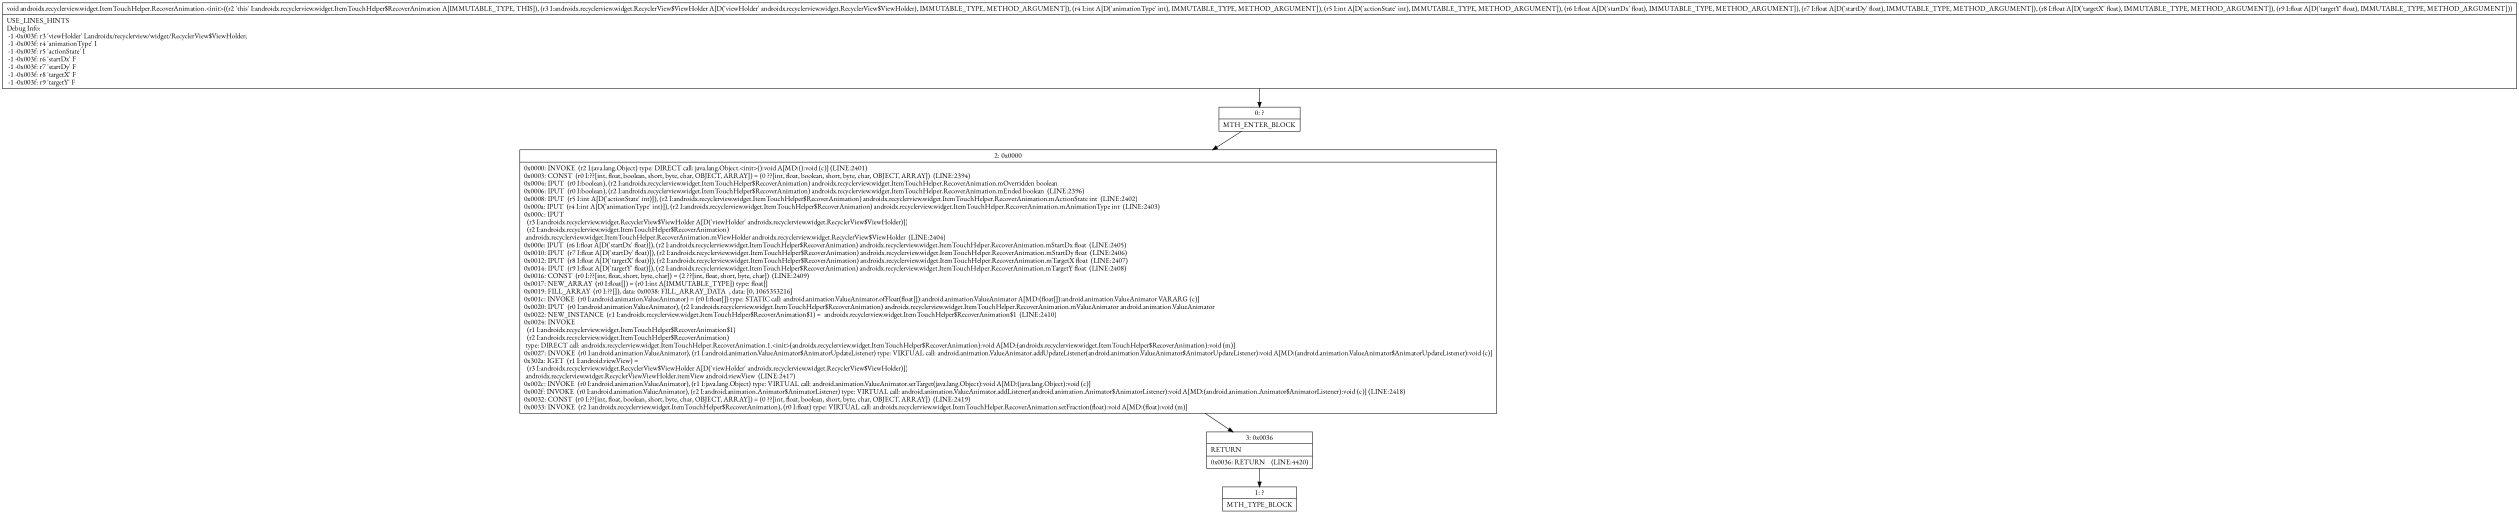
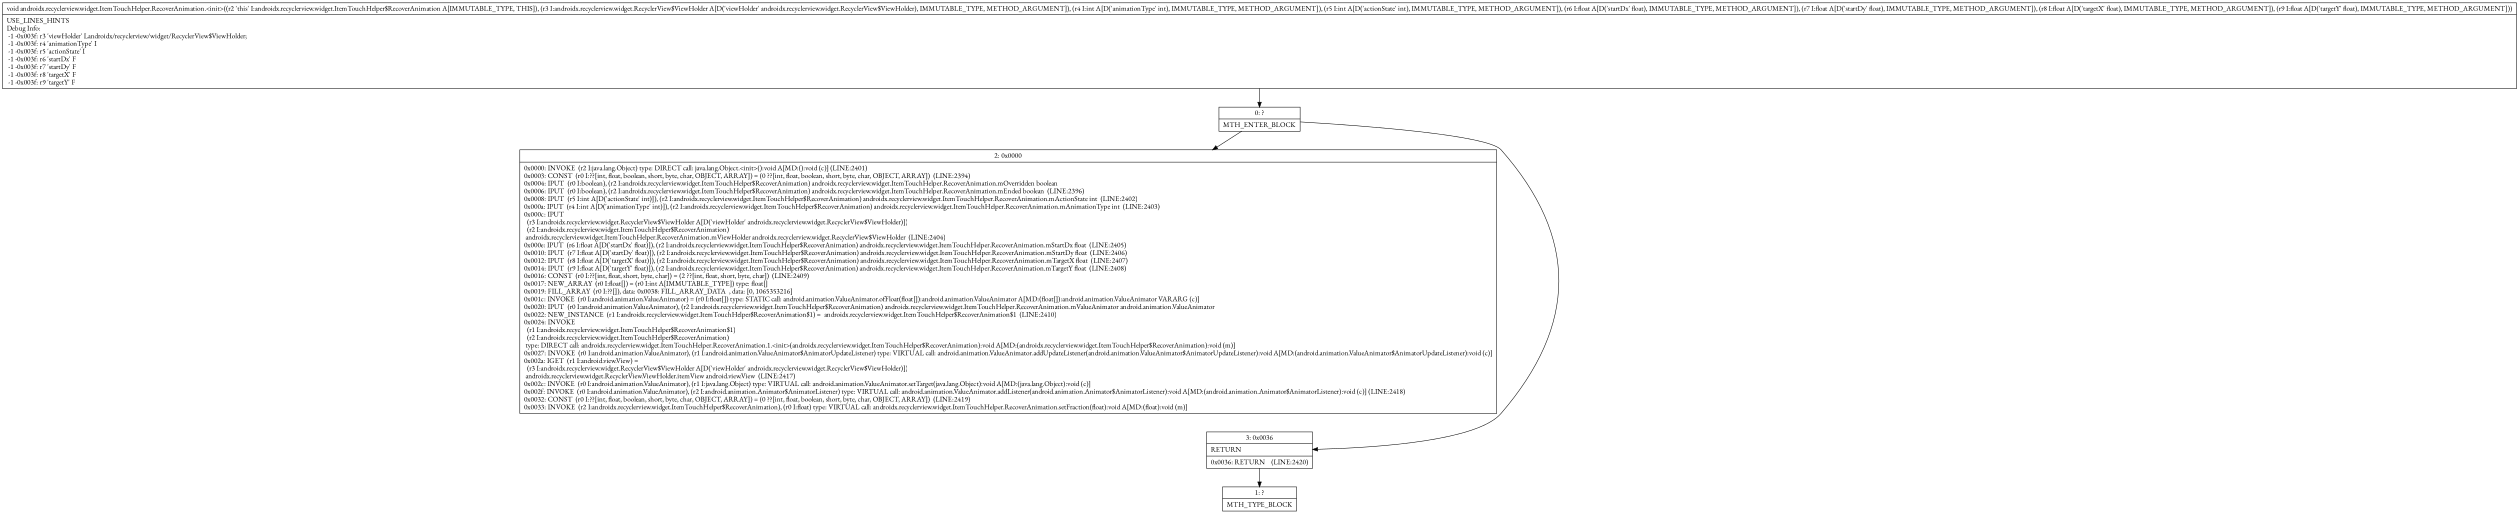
  digraph {
    fontname="EB Garamond"
    node [fontname="EB Garamond" shape=record]
    edge [fontname="EB Garamond"]
    n1 [label="{0\:\ ?|MTH_ENTER_BLOCK\l}"]
-   n2 [label="{2\:\ 0x0000|0x0000: INVOKE  (r2 I:java.lang.Object) type: DIRECT call: java.lang.Object.\<init\>():void A[MD:():void (c)] (LINE:2401)\l0x0003: CONST  (r0 I:??[int, float, boolean, short, byte, char, OBJECT, ARRAY]) = (0 ??[int, float, boolean, short, byte, char, OBJECT, ARRAY])  (LINE:2394)\l0x0004: IPUT  (r0 I:boolean), (r2 I:androidx.recyclerview.widget.ItemTouchHelper$RecoverAnimation) androidx.recyclerview.widget.ItemTouchHelper.RecoverAnimation.mOverridden boolean \l0x0006: IPUT  (r0 I:boolean), (r2 I:androidx.recyclerview.widget.ItemTouchHelper$RecoverAnimation) androidx.recyclerview.widget.ItemTouchHelper.RecoverAnimation.mEnded boolean  (LINE:2396)\l0x0008: IPUT  (r5 I:int A[D('actionState' int)]), (r2 I:androidx.recyclerview.widget.ItemTouchHelper$RecoverAnimation) androidx.recyclerview.widget.ItemTouchHelper.RecoverAnimation.mActionState int  (LINE:2402)\l0x000a: IPUT  (r4 I:int A[D('animationType' int)]), (r2 I:androidx.recyclerview.widget.ItemTouchHelper$RecoverAnimation) androidx.recyclerview.widget.ItemTouchHelper.RecoverAnimation.mAnimationType int  (LINE:2403)\l0x000c: IPUT  \l  (r3 I:androidx.recyclerview.widget.RecyclerView$ViewHolder A[D('viewHolder' androidx.recyclerview.widget.RecyclerView$ViewHolder)])\l  (r2 I:androidx.recyclerview.widget.ItemTouchHelper$RecoverAnimation)\l androidx.recyclerview.widget.ItemTouchHelper.RecoverAnimation.mViewHolder androidx.recyclerview.widget.RecyclerView$ViewHolder  (LINE:2404)\l0x000e: IPUT  (r6 I:float A[D('startDx' float)]), (r2 I:androidx.recyclerview.widget.ItemTouchHelper$RecoverAnimation) androidx.recyclerview.widget.ItemTouchHelper.RecoverAnimation.mStartDx float  (LINE:2405)\l0x0010: IPUT  (r7 I:float A[D('startDy' float)]), (r2 I:androidx.recyclerview.widget.ItemTouchHelper$RecoverAnimation) androidx.recyclerview.widget.ItemTouchHelper.RecoverAnimation.mStartDy float  (LINE:2406)\l0x0012: IPUT  (r8 I:float A[D('targetX' float)]), (r2 I:androidx.recyclerview.widget.ItemTouchHelper$RecoverAnimation) androidx.recyclerview.widget.ItemTouchHelper.RecoverAnimation.mTargetX float  (LINE:2407)\l0x0014: IPUT  (r9 I:float A[D('targetY' float)]), (r2 I:androidx.recyclerview.widget.ItemTouchHelper$RecoverAnimation) androidx.recyclerview.widget.ItemTouchHelper.RecoverAnimation.mTargetY float  (LINE:2408)\l0x0016: CONST  (r0 I:??[int, float, short, byte, char]) = (2 ??[int, float, short, byte, char])  (LINE:2409)\l0x0017: NEW_ARRAY  (r0 I:float[]) = (r0 I:int A[IMMUTABLE_TYPE]) type: float[] \l0x0019: FILL_ARRAY  (r0 I:??[]), data: 0x0038: FILL_ARRAY_DATA  , data: [0, 1065353216] \l0x001c: INVOKE  (r0 I:android.animation.ValueAnimator) = (r0 I:float[]) type: STATIC call: android.animation.ValueAnimator.ofFloat(float[]):android.animation.ValueAnimator A[MD:(float[]):android.animation.ValueAnimator VARARG (c)]\l0x0020: IPUT  (r0 I:android.animation.ValueAnimator), (r2 I:androidx.recyclerview.widget.ItemTouchHelper$RecoverAnimation) androidx.recyclerview.widget.ItemTouchHelper.RecoverAnimation.mValueAnimator android.animation.ValueAnimator \l0x0022: NEW_INSTANCE  (r1 I:androidx.recyclerview.widget.ItemTouchHelper$RecoverAnimation$1) =  androidx.recyclerview.widget.ItemTouchHelper$RecoverAnimation$1  (LINE:2410)\l0x0024: INVOKE  \l  (r1 I:androidx.recyclerview.widget.ItemTouchHelper$RecoverAnimation$1)\l  (r2 I:androidx.recyclerview.widget.ItemTouchHelper$RecoverAnimation)\l type: DIRECT call: androidx.recyclerview.widget.ItemTouchHelper.RecoverAnimation.1.\<init\>(androidx.recyclerview.widget.ItemTouchHelper$RecoverAnimation):void A[MD:(androidx.recyclerview.widget.ItemTouchHelper$RecoverAnimation):void (m)]\l0x0027: INVOKE  (r0 I:android.animation.ValueAnimator), (r1 I:android.animation.ValueAnimator$AnimatorUpdateListener) type: VIRTUAL call: android.animation.ValueAnimator.addUpdateListener(android.animation.ValueAnimator$AnimatorUpdateListener):void A[MD:(android.animation.ValueAnimator$AnimatorUpdateListener):void (c)]\l0x302a: IGET  (r1 I:android.view.View) = \l  (r3 I:androidx.recyclerview.widget.RecyclerView$ViewHolder A[D('viewHolder' androidx.recyclerview.widget.RecyclerView$ViewHolder)])\l androidx.recyclerview.widget.RecyclerView.ViewHolder.itemView android.view.View  (LINE:2417)\l0x002c: INVOKE  (r0 I:android.animation.ValueAnimator), (r1 I:java.lang.Object) type: VIRTUAL call: android.animation.ValueAnimator.setTarget(java.lang.Object):void A[MD:(java.lang.Object):void (c)]\l0x002f: INVOKE  (r0 I:android.animation.ValueAnimator), (r2 I:android.animation.Animator$AnimatorListener) type: VIRTUAL call: android.animation.ValueAnimator.addListener(android.animation.Animator$AnimatorListener):void A[MD:(android.animation.Animator$AnimatorListener):void (c)] (LINE:2418)\l0x0032: CONST  (r0 I:??[int, float, boolean, short, byte, char, OBJECT, ARRAY]) = (0 ??[int, float, boolean, short, byte, char, OBJECT, ARRAY])  (LINE:2419)\l0x0033: INVOKE  (r2 I:androidx.recyclerview.widget.ItemTouchHelper$RecoverAnimation), (r0 I:float) type: VIRTUAL call: androidx.recyclerview.widget.ItemTouchHelper.RecoverAnimation.setFraction(float):void A[MD:(float):void (m)]\l}"]
-   n3 [label="{3\:\ 0x0036|RETURN\l|0x0036: RETURN    (LINE:4420)\l}"]
+   n2 [label="{2\:\ 0x0000|0x0000: INVOKE  (r2 I:java.lang.Object) type: DIRECT call: java.lang.Object.\<init\>():void A[MD:():void (c)] (LINE:2401)\l0x0003: CONST  (r0 I:??[int, float, boolean, short, byte, char, OBJECT, ARRAY]) = (0 ??[int, float, boolean, short, byte, char, OBJECT, ARRAY])  (LINE:2394)\l0x0004: IPUT  (r0 I:boolean), (r2 I:androidx.recyclerview.widget.ItemTouchHelper$RecoverAnimation) androidx.recyclerview.widget.ItemTouchHelper.RecoverAnimation.mOverridden boolean \l0x0006: IPUT  (r0 I:boolean), (r2 I:androidx.recyclerview.widget.ItemTouchHelper$RecoverAnimation) androidx.recyclerview.widget.ItemTouchHelper.RecoverAnimation.mEnded boolean  (LINE:2396)\l0x0008: IPUT  (r5 I:int A[D('actionState' int)]), (r2 I:androidx.recyclerview.widget.ItemTouchHelper$RecoverAnimation) androidx.recyclerview.widget.ItemTouchHelper.RecoverAnimation.mActionState int  (LINE:2402)\l0x000a: IPUT  (r4 I:int A[D('animationType' int)]), (r2 I:androidx.recyclerview.widget.ItemTouchHelper$RecoverAnimation) androidx.recyclerview.widget.ItemTouchHelper.RecoverAnimation.mAnimationType int  (LINE:2403)\l0x000c: IPUT  \l  (r3 I:androidx.recyclerview.widget.RecyclerView$ViewHolder A[D('viewHolder' androidx.recyclerview.widget.RecyclerView$ViewHolder)])\l  (r2 I:androidx.recyclerview.widget.ItemTouchHelper$RecoverAnimation)\l androidx.recyclerview.widget.ItemTouchHelper.RecoverAnimation.mViewHolder androidx.recyclerview.widget.RecyclerView$ViewHolder  (LINE:2404)\l0x000e: IPUT  (r6 I:float A[D('startDx' float)]), (r2 I:androidx.recyclerview.widget.ItemTouchHelper$RecoverAnimation) androidx.recyclerview.widget.ItemTouchHelper.RecoverAnimation.mStartDx float  (LINE:2405)\l0x0010: IPUT  (r7 I:float A[D('startDy' float)]), (r2 I:androidx.recyclerview.widget.ItemTouchHelper$RecoverAnimation) androidx.recyclerview.widget.ItemTouchHelper.RecoverAnimation.mStartDy float  (LINE:2406)\l0x0012: IPUT  (r8 I:float A[D('targetX' float)]), (r2 I:androidx.recyclerview.widget.ItemTouchHelper$RecoverAnimation) androidx.recyclerview.widget.ItemTouchHelper.RecoverAnimation.mTargetX float  (LINE:2407)\l0x0014: IPUT  (r9 I:float A[D('targetY' float)]), (r2 I:androidx.recyclerview.widget.ItemTouchHelper$RecoverAnimation) androidx.recyclerview.widget.ItemTouchHelper.RecoverAnimation.mTargetY float  (LINE:2408)\l0x0016: CONST  (r0 I:??[int, float, short, byte, char]) = (2 ??[int, float, short, byte, char])  (LINE:2409)\l0x0017: NEW_ARRAY  (r0 I:float[]) = (r0 I:int A[IMMUTABLE_TYPE]) type: float[] \l0x0019: FILL_ARRAY  (r0 I:??[]), data: 0x0038: FILL_ARRAY_DATA  , data: [0, 1065353216] \l0x001c: INVOKE  (r0 I:android.animation.ValueAnimator) = (r0 I:float[]) type: STATIC call: android.animation.ValueAnimator.ofFloat(float[]):android.animation.ValueAnimator A[MD:(float[]):android.animation.ValueAnimator VARARG (c)]\l0x0020: IPUT  (r0 I:android.animation.ValueAnimator), (r2 I:androidx.recyclerview.widget.ItemTouchHelper$RecoverAnimation) androidx.recyclerview.widget.ItemTouchHelper.RecoverAnimation.mValueAnimator android.animation.ValueAnimator \l0x0022: NEW_INSTANCE  (r1 I:androidx.recyclerview.widget.ItemTouchHelper$RecoverAnimation$1) =  androidx.recyclerview.widget.ItemTouchHelper$RecoverAnimation$1  (LINE:2410)\l0x0024: INVOKE  \l  (r1 I:androidx.recyclerview.widget.ItemTouchHelper$RecoverAnimation$1)\l  (r2 I:androidx.recyclerview.widget.ItemTouchHelper$RecoverAnimation)\l type: DIRECT call: androidx.recyclerview.widget.ItemTouchHelper.RecoverAnimation.1.\<init\>(androidx.recyclerview.widget.ItemTouchHelper$RecoverAnimation):void A[MD:(androidx.recyclerview.widget.ItemTouchHelper$RecoverAnimation):void (m)]\l0x0027: INVOKE  (r0 I:android.animation.ValueAnimator), (r1 I:android.animation.ValueAnimator$AnimatorUpdateListener) type: VIRTUAL call: android.animation.ValueAnimator.addUpdateListener(android.animation.ValueAnimator$AnimatorUpdateListener):void A[MD:(android.animation.ValueAnimator$AnimatorUpdateListener):void (c)]\l0x002a: IGET  (r1 I:android.view.View) = \l  (r3 I:androidx.recyclerview.widget.RecyclerView$ViewHolder A[D('viewHolder' androidx.recyclerview.widget.RecyclerView$ViewHolder)])\l androidx.recyclerview.widget.RecyclerView.ViewHolder.itemView android.view.View  (LINE:2417)\l0x002c: INVOKE  (r0 I:android.animation.ValueAnimator), (r1 I:java.lang.Object) type: VIRTUAL call: android.animation.ValueAnimator.setTarget(java.lang.Object):void A[MD:(java.lang.Object):void (c)]\l0x002f: INVOKE  (r0 I:android.animation.ValueAnimator), (r2 I:android.animation.Animator$AnimatorListener) type: VIRTUAL call: android.animation.ValueAnimator.addListener(android.animation.Animator$AnimatorListener):void A[MD:(android.animation.Animator$AnimatorListener):void (c)] (LINE:2418)\l0x0032: CONST  (r0 I:??[int, float, boolean, short, byte, char, OBJECT, ARRAY]) = (0 ??[int, float, boolean, short, byte, char, OBJECT, ARRAY])  (LINE:2419)\l0x0033: INVOKE  (r2 I:androidx.recyclerview.widget.ItemTouchHelper$RecoverAnimation), (r0 I:float) type: VIRTUAL call: androidx.recyclerview.widget.ItemTouchHelper.RecoverAnimation.setFraction(float):void A[MD:(float):void (m)]\l}"]
+   n3 [label="{3\:\ 0x0036|RETURN\l|0x0036: RETURN    (LINE:2420)\l}"]
    n4 [label="{1\:\ ?|MTH_TYPE_BLOCK\l}"]
    n5 [label="{void androidx.recyclerview.widget.ItemTouchHelper.RecoverAnimation.\<init\>((r2 'this' I:androidx.recyclerview.widget.ItemTouchHelper$RecoverAnimation A[IMMUTABLE_TYPE, THIS]), (r3 I:androidx.recyclerview.widget.RecyclerView$ViewHolder A[D('viewHolder' androidx.recyclerview.widget.RecyclerView$ViewHolder), IMMUTABLE_TYPE, METHOD_ARGUMENT]), (r4 I:int A[D('animationType' int), IMMUTABLE_TYPE, METHOD_ARGUMENT]), (r5 I:int A[D('actionState' int), IMMUTABLE_TYPE, METHOD_ARGUMENT]), (r6 I:float A[D('startDx' float), IMMUTABLE_TYPE, METHOD_ARGUMENT]), (r7 I:float A[D('startDy' float), IMMUTABLE_TYPE, METHOD_ARGUMENT]), (r8 I:float A[D('targetX' float), IMMUTABLE_TYPE, METHOD_ARGUMENT]), (r9 I:float A[D('targetY' float), IMMUTABLE_TYPE, METHOD_ARGUMENT]))  | USE_LINES_HINTS\lDebug Info:\l  \-1 \-0x003f: r3 'viewHolder' Landroidx\/recyclerview\/widget\/RecyclerView$ViewHolder;\l  \-1 \-0x003f: r4 'animationType' I\l  \-1 \-0x003f: r5 'actionState' I\l  \-1 \-0x003f: r6 'startDx' F\l  \-1 \-0x003f: r7 'startDy' F\l  \-1 \-0x003f: r8 'targetX' F\l  \-1 \-0x003f: r9 'targetY' F\l}"]
    n1 -> n2
-   n2 -> n3
+   n1 -> n3
    n3 -> n4
    n5 -> n1
  }
